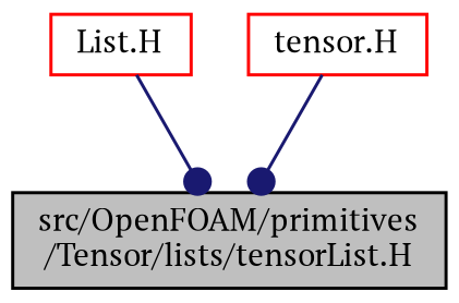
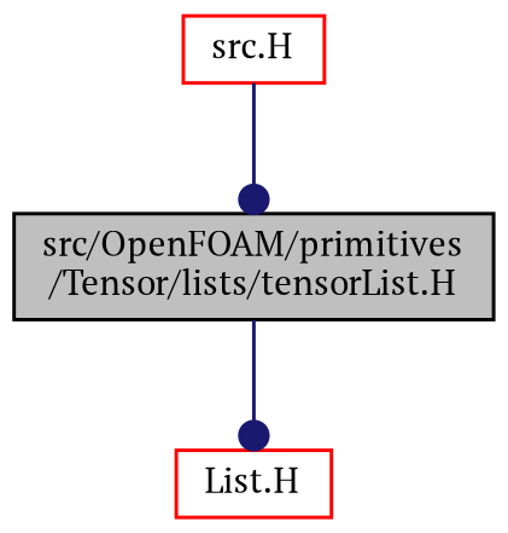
  digraph {
    fontname="PT Serif"
    node [color=red fontname="PT Serif" fontsize=10 shape=record]
    edge [arrowhead=dot color=midnightblue fontname="PT Serif" fontsize=10 labelfontname=Helvetica labelfontsize=10 style=solid]
    n1 [color=black fillcolor=grey75 fontcolor=black height=0.2 label="src/OpenFOAM/primitives\l/Tensor/lists/tensorList.H" style=filled width=0.4]
    n2 [height=0.2 label="List.H" width=0.4]
-   n3 [height=0.2 label="tensor.H" width=0.4]
-   n2 -> n1
+   n3 [height=0.2 label="src.H" width=0.4]
+   n1 -> n2
    n3 -> n1
  }
